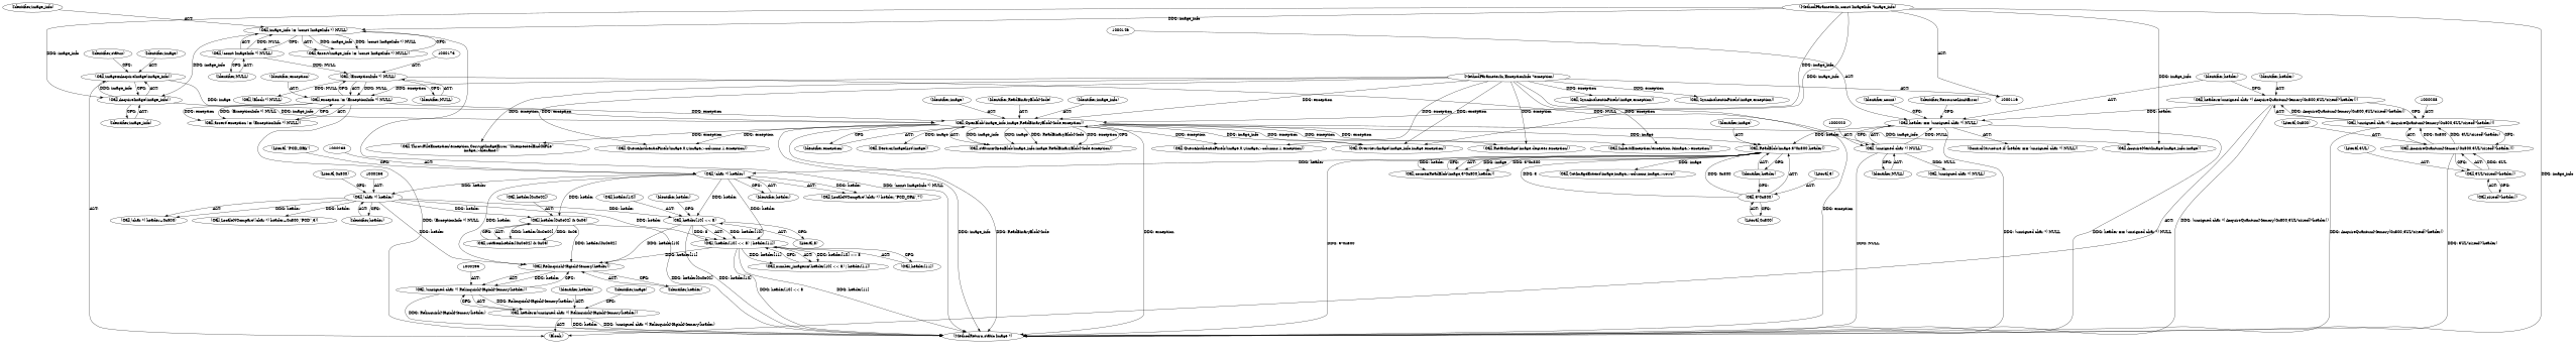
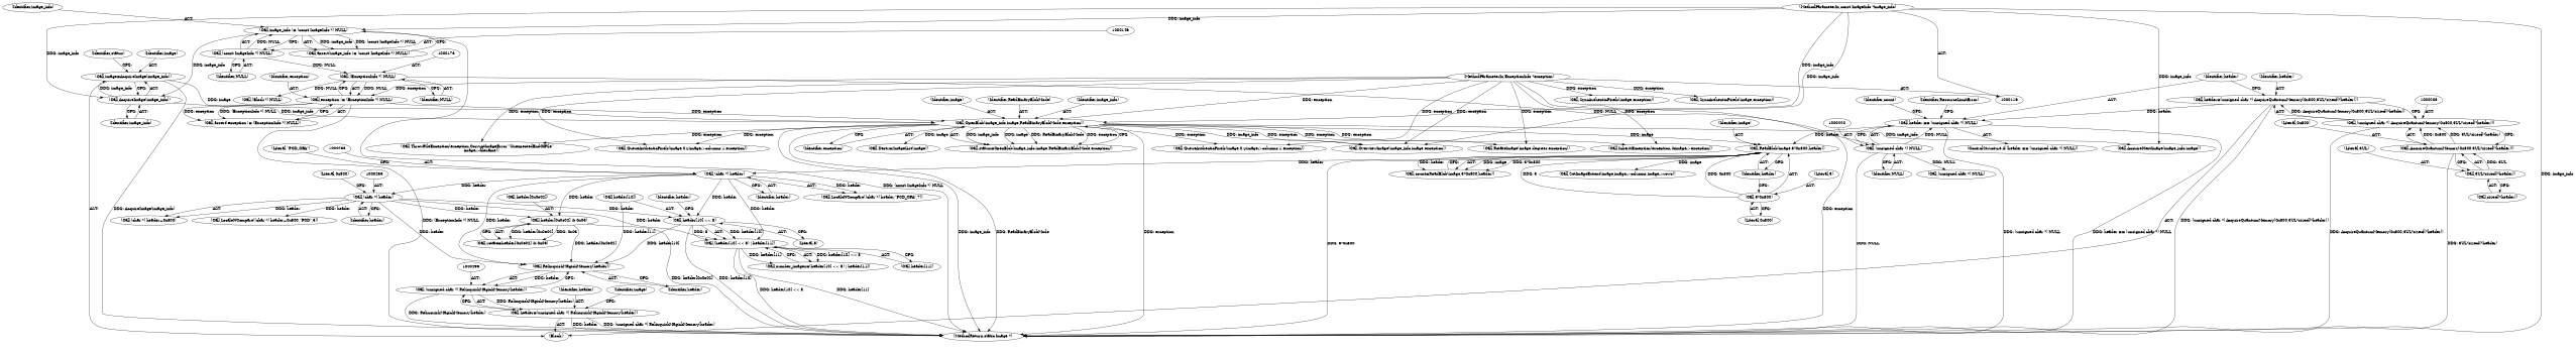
  digraph {
    n1 [label="(Call,RelinquishMagickMemory(header))"]
    n2 [label="(Call,(unsigned char *) RelinquishMagickMemory(header))"]
    n3 [label="(Identifier,header)"]
    n4 [label="(MethodReturn,static Image *)"]
    n5 [label="(Call,header=(unsigned char *) RelinquishMagickMemory(header))"]
    n6 [label="(Call,(char *) header)"]
    n7 [label="(Call,(header[10] << 8) | header[11])"]
    n8 [label="(Call,header[10] << 8)"]
    n9 [label="(Call,(char *) header)"]
    n10 [label="(Call,header[0x0e02] & 0x03)"]
    n11 [label="(Identifier,header)"]
    n12 [label="(Call,LocaleNCompare((char *) header,\"PCD_OPA\",7))"]
    n13 [label="(Call,number_images=(header[10] << 8) | header[11])"]
    n14 [label="(Call,header[11])"]
    n15 [label="(Literal,8)"]
    n16 [label="(Call,(char *) header+0x800)"]
    n17 [label="(Call,LocaleNCompare((char *) header+0x800,\"PCD\",3))"]
    n18 [label="(Identifier,header)"]
    n19 [label="(Call,rotate=header[0x0e02] & 0x03)"]
    n20 [label="(Call,ReadBlob(image,3*0x800,header))"]
    n21 [label="(Call,count=ReadBlob(image,3*0x800,header))"]
    n22 [label="(Call,SetImageExtent(image,image->columns,image->rows))"]
    n23 [label="(Identifier,header)"]
    n24 [label="(Call,3*0x800)"]
    n25 [label="(Call,OpenBlob(image_info,image,ReadBinaryBlobMode,exception))"]
    n26 [label="(Call,ThrowFileException(exception,CorruptImageError,\"UnexpectedEndOfFile\",\n      image->filename))"]
    n27 [label="(Call,QueueAuthenticPixels(image,0,y,image->columns,1,exception))"]
    n28 [label="(Call,QueueAuthenticPixels(image,0,y,image->columns,1,exception))"]
    n29 [label="(Call,AcquireNextImage(image_info,image))"]
    n30 [label="(Call,InheritException(exception,&image->exception))"]
    n31 [label="(Call,OverviewImage(image_info,image,exception))"]
    n32 [label="(Identifier,exception)"]
    n33 [label="(Call,RotateImage(image,degrees,exception))"]
    n34 [label="(Call,DestroyImageList(image))"]
    n35 [label="(Call,status=OpenBlob(image_info,image,ReadBinaryBlobMode,exception))"]
    n36 [label="(Call,AcquireImage(image_info))"]
    n37 [label="(Call,image=AcquireImage(image_info))"]
    n38 [label="(Identifier,image_info)"]
    n39 [label="(Block,)"]
    n40 [label="(Call,image_info != (const ImageInfo *) NULL)"]
    n41 [label="(Call,(const ImageInfo *) NULL)"]
    n42 [label="(Call,assert(image_info != (const ImageInfo *) NULL))"]
    n43 [label="(Call,(ExceptionInfo *) NULL)"]
    n44 [label="(Identifier,NULL)"]
    n45 [label="(MethodParameterIn,const ImageInfo *image_info)"]
    1000116
    n47 [label="(Call,exception != (ExceptionInfo *) NULL)"]
    n48 [label="(Call,(unsigned char *) NULL)"]
    n49 [label="(Call,(Block *) NULL)"]
    n50 [label="(Identifier,NULL)"]
    n51 [label="(Call,assert(exception != (ExceptionInfo *) NULL))"]
    n52 [label="(MethodParameterIn,ExceptionInfo *exception)"]
    n53 [label="(Call,SyncAuthenticPixels(image,exception))"]
    n54 [label="(Call,SyncAuthenticPixels(image,exception))"]
    n55 [label="(Call,header == (unsigned char *) NULL)"]
    n56 [label="(Call,(unsigned char *) NULL)"]
    n57 [label="(Identifier,NULL)"]
    n58 [label="(Literal,0x800)"]
    n59 [label="(ControlStructure,if (header == (unsigned char *) NULL))"]
    n60 [label="(Call,header=(unsigned char *) AcquireQuantumMemory(0x800,3UL*sizeof(*header)))"]
    n61 [label="(Call,(unsigned char *) AcquireQuantumMemory(0x800,3UL*sizeof(*header)))"]
    n62 [label="(Call,AcquireQuantumMemory(0x800,3UL*sizeof(*header)))"]
    n63 [label="(Call,3UL*sizeof(*header))"]
    n64 [label="(Call,sizeof(*header))"]
    n65 [label="(Literal,0x800)"]
    n66 [label="(Identifier,header)"]
    n67 [label="(Literal,3UL)"]
    n68 [label="(Call,header[10])"]
    n69 [label="(Identifier,header)"]
    n70 [label="(Identifier,count)"]
    n71 [label="(Identifier,status)"]
    n72 [label="(Literal,0x800)"]
    n73 [label="(Identifier,image)"]
    n74 [label="(Identifier,header)"]
    n75 [label="(Identifier,exception)"]
    n76 [label="(Identifier,image_info)"]
    n77 [label="(Identifier,image)"]
    n78 [label="(Literal,\"PCD_OPA\")"]
    n79 [label="(Identifier,ReadBinaryBlobMode)"]
    n80 [label="(Identifier,header)"]
    n81 [label="(Call,header[0x0e02])"]
    n82 [label="(Literal,3)"]
    n83 [label="(Identifier,image)"]
    n84 [label="(Identifier,image_info)"]
    n85 [label="(Identifier,ResourceLimitError)"]
    n86 [label="(Identifier,image)"]
    1000238
    1000146
    1000173
    1000208
    1000220
    1000253
    1000293
    n1 -> n2 [label="AST: "]
    n1 -> n2 [label="DDG: header"]
    n1 -> n3 [label="CFG: "]
    n2 -> n1 [label="CFG: "]
    n2 -> n4 [label="DDG: RelinquishMagickMemory(header)"]
    n2 -> n5 [label="AST: "]
    n2 -> n5 [label="DDG: RelinquishMagickMemory(header)"]
    n3 -> n1 [label="AST: "]
    n5 -> n2 [label="CFG: "]
    n5 -> n4 [label="DDG: header"]
    n5 -> n4 [label="DDG: (unsigned char *) RelinquishMagickMemory(header)"]
    n5 -> n39 [label="AST: "]
    n6 -> n1 [label="DDG: header"]
    n6 -> n7 [label="DDG: header"]
    n6 -> n8 [label="DDG: header"]
    n6 -> n9 [label="DDG: header"]
    n6 -> n10 [label="DDG: header"]
    n6 -> n11 [label="CFG: "]
    n6 -> n12 [label="AST: "]
    n6 -> n12 [label="DDG: header"]
-   n7 -> n1 [label="DDG: header[11]"]
+   n68 -> n1 [label="DDG: header[11]"]
    n7 -> n4 [label="DDG: header[10] << 8"]
    n7 -> n4 [label="DDG: header[11]"]
    n7 -> n13 [label="AST: "]
    n7 -> n13 [label="DDG: header[10] << 8"]
    n7 -> n13 [label="DDG: header[11]"]
    n7 -> n14 [label="CFG: "]
    n8 -> n1 [label="DDG: header[10]"]
    n8 -> n4 [label="DDG: header[10]"]
    n8 -> n7 [label="AST: "]
    n8 -> n7 [label="DDG: header[10]"]
    n8 -> n7 [label="DDG: 8"]
    n8 -> n15 [label="CFG: "]
    n9 -> n1 [label="DDG: header"]
    n9 -> n7 [label="DDG: header"]
    n9 -> n8 [label="DDG: header"]
    n9 -> n10 [label="DDG: header"]
    n9 -> n16 [label="AST: "]
    n9 -> n16 [label="DDG: header"]
    n9 -> n17 [label="DDG: header"]
    n9 -> n18 [label="CFG: "]
    n10 -> n1 [label="DDG: header[0x0e02]"]
    n10 -> n4 [label="DDG: header[0x0e02]"]
    n10 -> n19 [label="AST: "]
    n10 -> n19 [label="DDG: header[0x0e02]"]
    n10 -> n19 [label="DDG: 0x03"]
    n11 -> n6 [label="AST: "]
    n13 -> n7 [label="CFG: "]
    n14 -> n7 [label="AST: "]
    n15 -> n8 [label="AST: "]
    n18 -> n9 [label="AST: "]
    n19 -> n10 [label="CFG: "]
    n20 -> n4 [label="DDG: 3*0x800"]
    n20 -> n6 [label="DDG: header"]
    n20 -> n21 [label="AST: "]
    n20 -> n21 [label="DDG: image"]
    n20 -> n21 [label="DDG: 3*0x800"]
    n20 -> n21 [label="DDG: header"]
    n20 -> n22 [label="DDG: image"]
    n20 -> n23 [label="CFG: "]
    n21 -> n20 [label="CFG: "]
    n23 -> n20 [label="AST: "]
    n23 -> n24 [label="CFG: "]
    n24 -> n20 [label="AST: "]
    n24 -> n20 [label="DDG: 3"]
    n24 -> n20 [label="DDG: 0x800"]
    n24 -> n58 [label="CFG: "]
    n25 -> n4 [label="DDG: image_info"]
    n25 -> n4 [label="DDG: ReadBinaryBlobMode"]
    n25 -> n4 [label="DDG: exception"]
    n25 -> n20 [label="DDG: image"]
    n25 -> n26 [label="DDG: exception"]
    n25 -> n27 [label="DDG: exception"]
    n25 -> n28 [label="DDG: exception"]
    n25 -> n29 [label="DDG: image_info"]
    n25 -> n30 [label="DDG: exception"]
    n25 -> n31 [label="DDG: image_info"]
    n25 -> n31 [label="DDG: exception"]
    n25 -> n32 [label="CFG: "]
    n25 -> n33 [label="DDG: exception"]
    n25 -> n34 [label="DDG: image"]
    n25 -> n35 [label="AST: "]
    n25 -> n35 [label="DDG: image_info"]
    n25 -> n35 [label="DDG: image"]
    n25 -> n35 [label="DDG: ReadBinaryBlobMode"]
    n25 -> n35 [label="DDG: exception"]
    n32 -> n25 [label="AST: "]
    n35 -> n25 [label="CFG: "]
    n36 -> n25 [label="DDG: image_info"]
    n36 -> n37 [label="AST: "]
    n36 -> n37 [label="DDG: image_info"]
    n36 -> n38 [label="CFG: "]
+   n37 -> n4 [label="DDG: AcquireImage(image_info)"]
    n37 -> n25 [label="DDG: image"]
    n37 -> n36 [label="CFG: "]
    n37 -> n39 [label="AST: "]
    n38 -> n36 [label="AST: "]
    n40 -> n4 [label="DDG: (const ImageInfo *) NULL"]
    n40 -> n36 [label="DDG: image_info"]
    n40 -> n41 [label="CFG: "]
    n40 -> n42 [label="AST: "]
    n40 -> n42 [label="DDG: image_info"]
    n40 -> n42 [label="DDG: (const ImageInfo *) NULL"]
    n41 -> n40 [label="AST: "]
    n41 -> n40 [label="DDG: NULL"]
    n41 -> n43 [label="DDG: NULL"]
    n41 -> n44 [label="CFG: "]
    n42 -> n40 [label="CFG: "]
    n43 -> n47 [label="AST: "]
    n43 -> n47 [label="DDG: NULL"]
    n43 -> n48 [label="DDG: NULL"]
    n43 -> n49 [label="DDG: NULL"]
    n43 -> n50 [label="CFG: "]
    n44 -> n41 [label="AST: "]
    n45 -> n4 [label="DDG: image_info"]
    n45 -> n25 [label="DDG: image_info"]
    n45 -> n29 [label="DDG: image_info"]
    n45 -> n31 [label="DDG: image_info"]
    n45 -> n36 [label="DDG: image_info"]
    n45 -> n40 [label="DDG: image_info"]
    n45 -> 1000116 [label="AST: "]
    n47 -> n4 [label="DDG: (ExceptionInfo *) NULL"]
    n47 -> n25 [label="DDG: exception"]
    n47 -> n43 [label="CFG: "]
    n47 -> n51 [label="AST: "]
    n47 -> n51 [label="DDG: exception"]
    n47 -> n51 [label="DDG: (ExceptionInfo *) NULL"]
    n48 -> n4 [label="DDG: NULL"]
    n48 -> n55 [label="AST: "]
    n48 -> n55 [label="DDG: NULL"]
    n48 -> n56 [label="DDG: NULL"]
    n48 -> n57 [label="CFG: "]
    n50 -> n43 [label="AST: "]
    n51 -> n47 [label="CFG: "]
    n52 -> n4 [label="DDG: exception"]
    n52 -> n25 [label="DDG: exception"]
    n52 -> n26 [label="DDG: exception"]
    n52 -> n27 [label="DDG: exception"]
    n52 -> n28 [label="DDG: exception"]
    n52 -> n30 [label="DDG: exception"]
    n52 -> n31 [label="DDG: exception"]
    n52 -> n33 [label="DDG: exception"]
    n52 -> 1000116 [label="AST: "]
    n52 -> n47 [label="DDG: exception"]
    n52 -> n53 [label="DDG: exception"]
    n52 -> n54 [label="DDG: exception"]
    n55 -> n4 [label="DDG: (unsigned char *) NULL"]
    n55 -> n4 [label="DDG: header == (unsigned char *) NULL"]
    n55 -> n20 [label="DDG: header"]
    n55 -> n48 [label="CFG: "]
    n55 -> n59 [label="AST: "]
    n57 -> n48 [label="AST: "]
    n58 -> n24 [label="AST: "]
    n60 -> n4 [label="DDG: (unsigned char *) AcquireQuantumMemory(0x800,3UL*sizeof(*header))"]
    n60 -> n39 [label="AST: "]
    n60 -> n55 [label="DDG: header"]
    n60 -> n61 [label="CFG: "]
    n61 -> n4 [label="DDG: AcquireQuantumMemory(0x800,3UL*sizeof(*header))"]
    n61 -> n60 [label="AST: "]
    n61 -> n60 [label="DDG: AcquireQuantumMemory(0x800,3UL*sizeof(*header))"]
    n61 -> n62 [label="CFG: "]
    n62 -> n4 [label="DDG: 3UL*sizeof(*header)"]
    n62 -> n61 [label="AST: "]
    n62 -> n61 [label="DDG: 0x800"]
    n62 -> n61 [label="DDG: 3UL*sizeof(*header)"]
    n62 -> n63 [label="CFG: "]
    n63 -> n62 [label="AST: "]
    n63 -> n62 [label="DDG: 3UL"]
    n63 -> n64 [label="CFG: "]
    n64 -> n63 [label="AST: "]
    n65 -> n62 [label="AST: "]
    n66 -> n5 [label="AST: "]
    n67 -> n63 [label="AST: "]
    n68 -> n8 [label="AST: "]
    n69 -> n60 [label="AST: "]
    n70 -> n55 [label="CFG: "]
    n71 -> n37 [label="CFG: "]
    n72 -> n9 [label="CFG: "]
    n73 -> n5 [label="CFG: "]
    n74 -> n8 [label="CFG: "]
    n75 -> n47 [label="AST: "]
    n76 -> n40 [label="AST: "]
    n77 -> n25 [label="AST: "]
    n78 -> n6 [label="CFG: "]
    n79 -> n25 [label="AST: "]
    n80 -> n55 [label="AST: "]
    n80 -> n60 [label="CFG: "]
    n81 -> n10 [label="AST: "]
    n82 -> n24 [label="AST: "]
    n83 -> n20 [label="AST: "]
    n84 -> n25 [label="AST: "]
    n85 -> n55 [label="CFG: "]
    n86 -> n37 [label="AST: "]
    1000238 -> n6 [label="AST: "]
-   1000146 -> n55 [label="AST: "]
+   1000146 -> n41 [label="AST: "]
    1000173 -> n43 [label="AST: "]
    1000208 -> n61 [label="AST: "]
    1000220 -> n48 [label="AST: "]
    1000253 -> n9 [label="AST: "]
    1000293 -> n2 [label="AST: "]
  }
